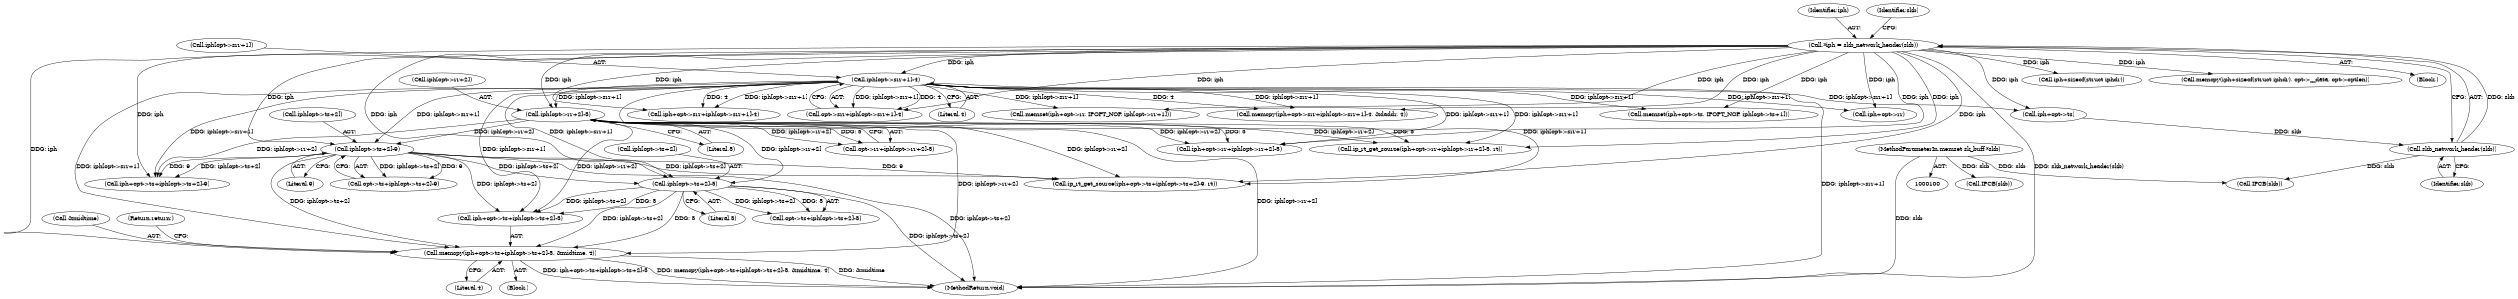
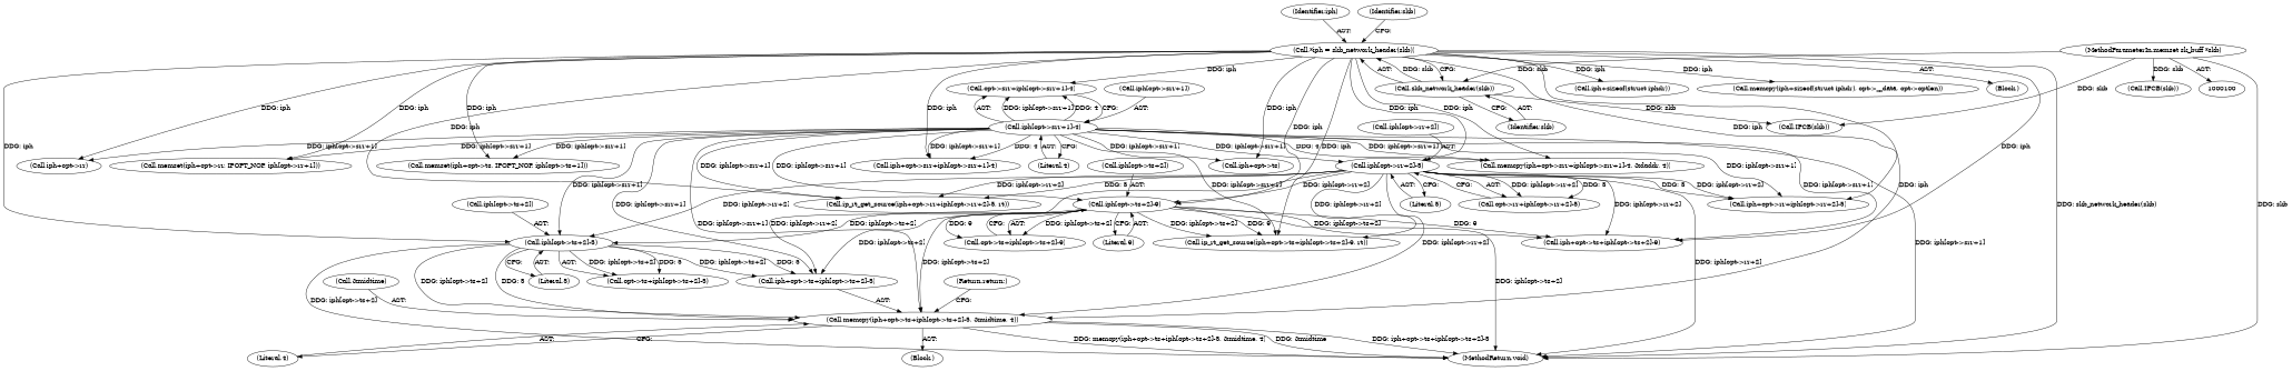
  digraph {
    n1 [label="(Call,memcpy(iph+opt->ts+iph[opt->ts+2]-5, &midtime, 4))"]
    n2 [label="(Block,)"]
    n3 [label="(MethodReturn,void)"]
    n4 [label="(Literal,4)"]
    n5 [label="(Call,iph[opt->rr+2]-5)"]
    n6 [label="(Call,iph[opt->ts+2]-5)"]
    n7 [label="(Call,iph[opt->ts+2]-9)"]
    n8 [label="(Call,ip_rt_get_source(iph+opt->ts+iph[opt->ts+2]-9, rt))"]
    n9 [label="(Call,iph+opt->ts+iph[opt->ts+2]-5)"]
    n10 [label="(Call,iph+opt->rr+iph[opt->rr+2]-5)"]
    n11 [label="(Literal,5)"]
    n12 [label="(Call,opt->rr+iph[opt->rr+2]-5)"]
    n13 [label="(Call,iph+opt->ts+iph[opt->ts+2]-9)"]
    n14 [label="(Call,ip_rt_get_source(iph+opt->rr+iph[opt->rr+2]-5, rt))"]
    n15 [label="(Literal,5)"]
    n16 [label="(Call,opt->ts+iph[opt->ts+2]-5)"]
    n17 [label="(Literal,9)"]
    n18 [label="(Call,opt->ts+iph[opt->ts+2]-9)"]
    n19 [label="(Call,*iph = skb_network_header(skb))"]
    n20 [label="(Call,skb_network_header(skb))"]
    n21 [label="(Call,iph[opt->srr+1]-4)"]
    n22 [label="(Call,iph+sizeof(struct iphdr))"]
    n23 [label="(Call,memcpy(iph+opt->srr+iph[opt->srr+1]-4, &daddr, 4))"]
    n24 [label="(Call,iph+opt->ts)"]
    n25 [label="(Call,memcpy(iph+sizeof(struct iphdr), opt->__data, opt->optlen))"]
    n26 [label="(Call,iph+opt->srr+iph[opt->srr+1]-4)"]
    n27 [label="(Call,iph+opt->rr)"]
    n28 [label="(Block,)"]
    n29 [label="(Call,memset(iph+opt->rr, IPOPT_NOP, iph[opt->rr+1]))"]
    n30 [label="(Call,memset(iph+opt->ts, IPOPT_NOP, iph[opt->ts+1]))"]
    n31 [label="(Call,opt->srr+iph[opt->srr+1]-4)"]
    n32 [label="(Identifier,skb)"]
    n33 [label="(Call,IPCB(skb))"]
    n34 [label="(Literal,4)"]
    n35 [label="(MethodParameterIn,memset sk_buff *skb)"]
    n36 [label="(Call,IPCB(skb))"]
    1000100
    n38 [label="(Identifier,iph)"]
    n39 [label="(Call,iph[opt->srr+1])"]
    n40 [label="(Identifier,skb)"]
    n41 [label="(Return,return;)"]
    n42 [label="(Call,&midtime)"]
    n43 [label="(Call,iph[opt->ts+2])"]
    n44 [label="(Call,iph[opt->rr+2])"]
    n45 [label="(Call,iph[opt->ts+2])"]
    n1 -> n2 [label="AST: "]
    n1 -> n3 [label="DDG: iph+opt->ts+iph[opt->ts+2]-5"]
    n1 -> n3 [label="DDG: memcpy(iph+opt->ts+iph[opt->ts+2]-5, &midtime, 4)"]
    n1 -> n3 [label="DDG: &midtime"]
    n1 -> n4 [label="CFG: "]
    n4 -> n1 [label="AST: "]
    n5 -> n1 [label="DDG: iph[opt->rr+2]"]
    n5 -> n3 [label="DDG: iph[opt->rr+2]"]
    n5 -> n6 [label="DDG: iph[opt->rr+2]"]
    n5 -> n7 [label="DDG: iph[opt->rr+2]"]
    n5 -> n8 [label="DDG: iph[opt->rr+2]"]
    n5 -> n9 [label="DDG: iph[opt->rr+2]"]
    n5 -> n10 [label="DDG: iph[opt->rr+2]"]
    n5 -> n10 [label="DDG: 5"]
    n5 -> n11 [label="CFG: "]
    n5 -> n12 [label="AST: "]
    n5 -> n12 [label="DDG: iph[opt->rr+2]"]
    n5 -> n12 [label="DDG: 5"]
    n5 -> n13 [label="DDG: iph[opt->rr+2]"]
    n5 -> n14 [label="DDG: iph[opt->rr+2]"]
    n5 -> n14 [label="DDG: 5"]
    n6 -> n1 [label="DDG: iph[opt->ts+2]"]
    n6 -> n1 [label="DDG: 5"]
    n6 -> n3 [label="DDG: iph[opt->ts+2]"]
    n6 -> n9 [label="DDG: iph[opt->ts+2]"]
    n6 -> n9 [label="DDG: 5"]
    n6 -> n15 [label="CFG: "]
    n6 -> n16 [label="AST: "]
    n6 -> n16 [label="DDG: iph[opt->ts+2]"]
    n6 -> n16 [label="DDG: 5"]
    n7 -> n1 [label="DDG: iph[opt->ts+2]"]
    n7 -> n3 [label="DDG: iph[opt->ts+2]"]
    n7 -> n6 [label="DDG: iph[opt->ts+2]"]
    n7 -> n8 [label="DDG: iph[opt->ts+2]"]
    n7 -> n8 [label="DDG: 9"]
    n7 -> n9 [label="DDG: iph[opt->ts+2]"]
    n7 -> n13 [label="DDG: iph[opt->ts+2]"]
    n7 -> n13 [label="DDG: 9"]
    n7 -> n17 [label="CFG: "]
    n7 -> n18 [label="AST: "]
    n7 -> n18 [label="DDG: iph[opt->ts+2]"]
    n7 -> n18 [label="DDG: 9"]
    n9 -> n1 [label="AST: "]
    n11 -> n5 [label="AST: "]
    n12 -> n5 [label="CFG: "]
    n15 -> n6 [label="AST: "]
    n17 -> n7 [label="AST: "]
    n18 -> n7 [label="CFG: "]
    n19 -> n1 [label="DDG: iph"]
    n19 -> n3 [label="DDG: skb_network_header(skb)"]
    n19 -> n5 [label="DDG: iph"]
    n19 -> n6 [label="DDG: iph"]
    n19 -> n7 [label="DDG: iph"]
    n19 -> n8 [label="DDG: iph"]
    n19 -> n10 [label="DDG: iph"]
    n19 -> n13 [label="DDG: iph"]
    n19 -> n14 [label="DDG: iph"]
    n19 -> n20 [label="CFG: "]
-   n19 -> n21 [label="DDG: iph"]
    n19 -> n22 [label="DDG: iph"]
    n19 -> n23 [label="DDG: iph"]
    n19 -> n24 [label="DDG: iph"]
    n19 -> n25 [label="DDG: iph"]
    n19 -> n26 [label="DDG: iph"]
    n19 -> n27 [label="DDG: iph"]
    n19 -> n28 [label="AST: "]
    n19 -> n29 [label="DDG: iph"]
    n19 -> n30 [label="DDG: iph"]
    n19 -> n31 [label="DDG: iph"]
    n20 -> n19 [label="AST: "]
    n20 -> n19 [label="DDG: skb"]
    n20 -> n32 [label="CFG: "]
    n20 -> n33 [label="DDG: skb"]
    n21 -> n1 [label="DDG: iph[opt->srr+1]"]
    n21 -> n3 [label="DDG: iph[opt->srr+1]"]
    n21 -> n5 [label="DDG: iph[opt->srr+1]"]
    n21 -> n6 [label="DDG: iph[opt->srr+1]"]
    n21 -> n7 [label="DDG: iph[opt->srr+1]"]
    n21 -> n8 [label="DDG: iph[opt->srr+1]"]
    n21 -> n9 [label="DDG: iph[opt->srr+1]"]
    n21 -> n10 [label="DDG: iph[opt->srr+1]"]
    n21 -> n13 [label="DDG: iph[opt->srr+1]"]
    n21 -> n14 [label="DDG: iph[opt->srr+1]"]
    n21 -> n23 [label="DDG: iph[opt->srr+1]"]
    n21 -> n23 [label="DDG: 4"]
    n21 -> n24 [label="DDG: iph[opt->srr+1]"]
    n21 -> n26 [label="DDG: iph[opt->srr+1]"]
    n21 -> n26 [label="DDG: 4"]
    n21 -> n27 [label="DDG: iph[opt->srr+1]"]
    n21 -> n29 [label="DDG: iph[opt->srr+1]"]
    n21 -> n30 [label="DDG: iph[opt->srr+1]"]
    n21 -> n31 [label="AST: "]
    n21 -> n31 [label="DDG: iph[opt->srr+1]"]
    n21 -> n31 [label="DDG: 4"]
    n21 -> n34 [label="CFG: "]
    n31 -> n21 [label="CFG: "]
    n32 -> n20 [label="AST: "]
    n34 -> n21 [label="AST: "]
    n35 -> n3 [label="DDG: skb"]
-   n24 -> n20 [label="DDG: skb"]
+   n35 -> n20 [label="DDG: skb"]
    n35 -> n33 [label="DDG: skb"]
    n35 -> n36 [label="DDG: skb"]
    n35 -> 1000100 [label="AST: "]
    n38 -> n19 [label="AST: "]
    n39 -> n21 [label="AST: "]
    n40 -> n19 [label="CFG: "]
    n41 -> n1 [label="CFG: "]
    n42 -> n1 [label="AST: "]
    n43 -> n6 [label="AST: "]
    n44 -> n5 [label="AST: "]
    n45 -> n7 [label="AST: "]
  }
